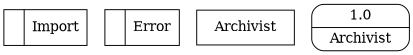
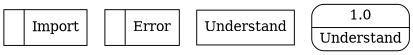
  digraph {
    node [shape=record]
    n1 [label="<f0>  |<f1> Import "]
    n2 [label="<f0>  |<f1> Error "]
-   n3 [label=Archivist shape=box]
-   n4 [label="{<f0> 1.0|<f1> Archivist }" shape=Mrecord]
+   n3 [label=Understand shape=box]
+   n4 [label="{<f0> 1.0|<f1> Understand }" shape=Mrecord]
  }
